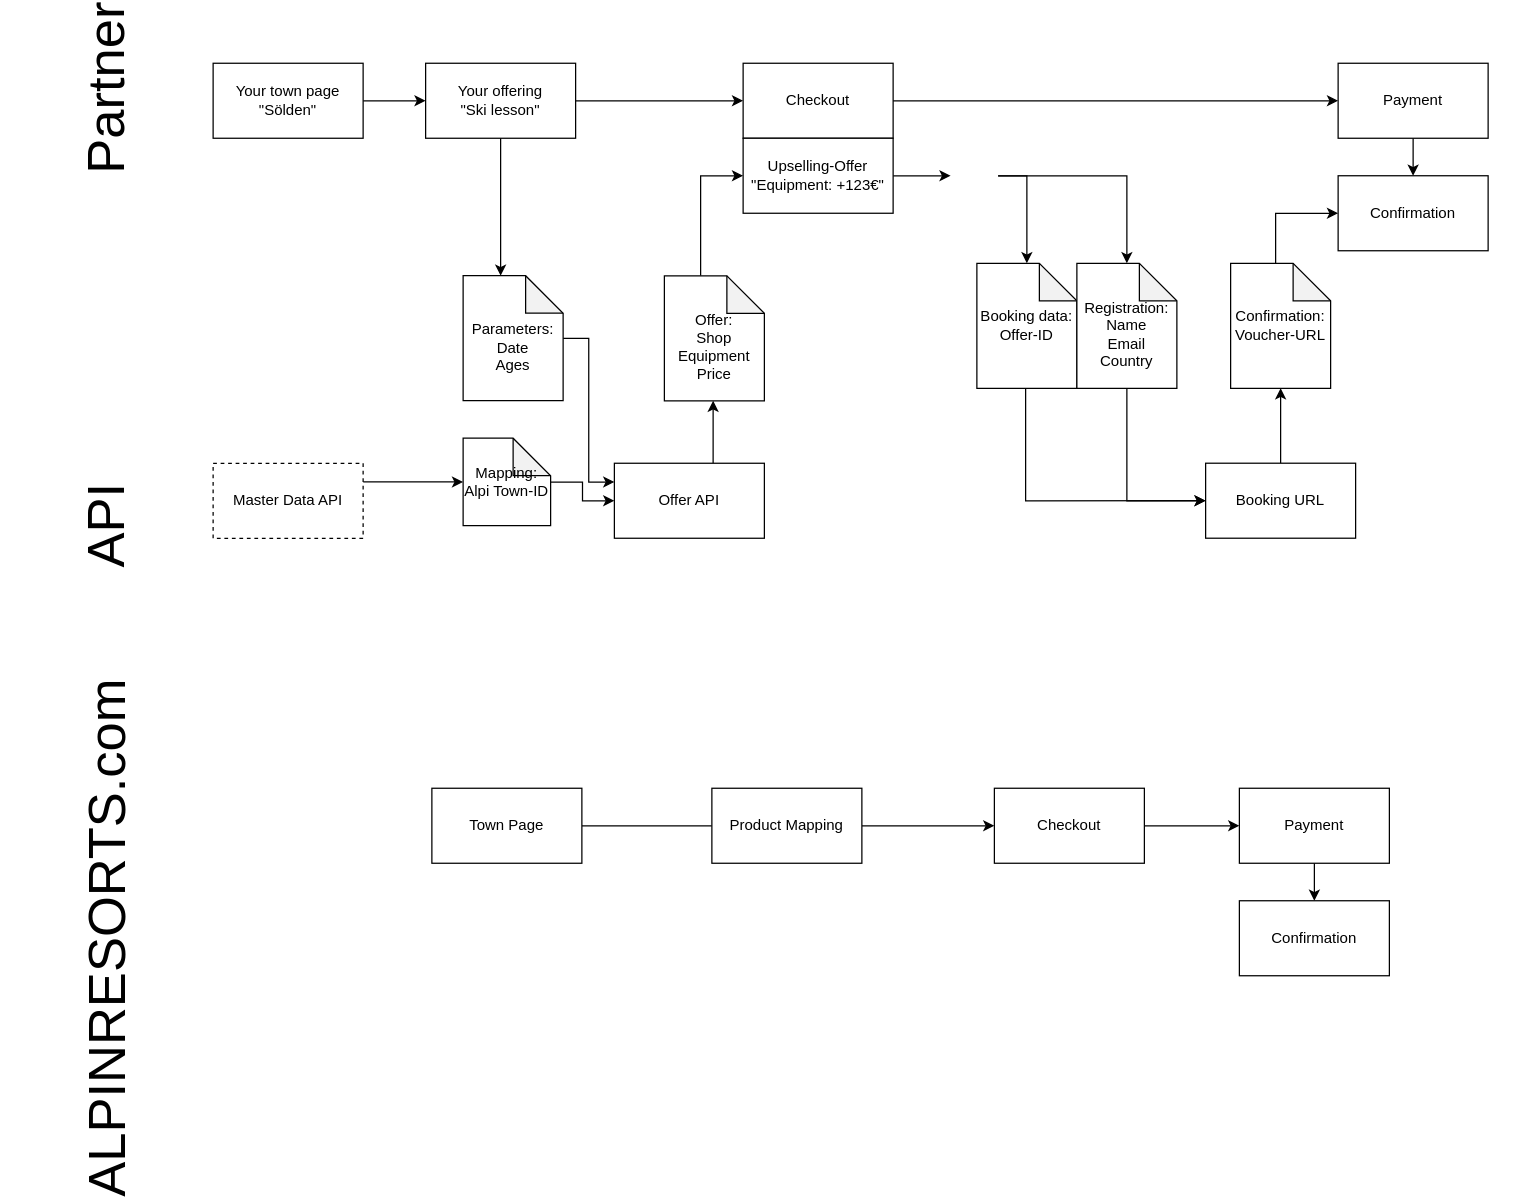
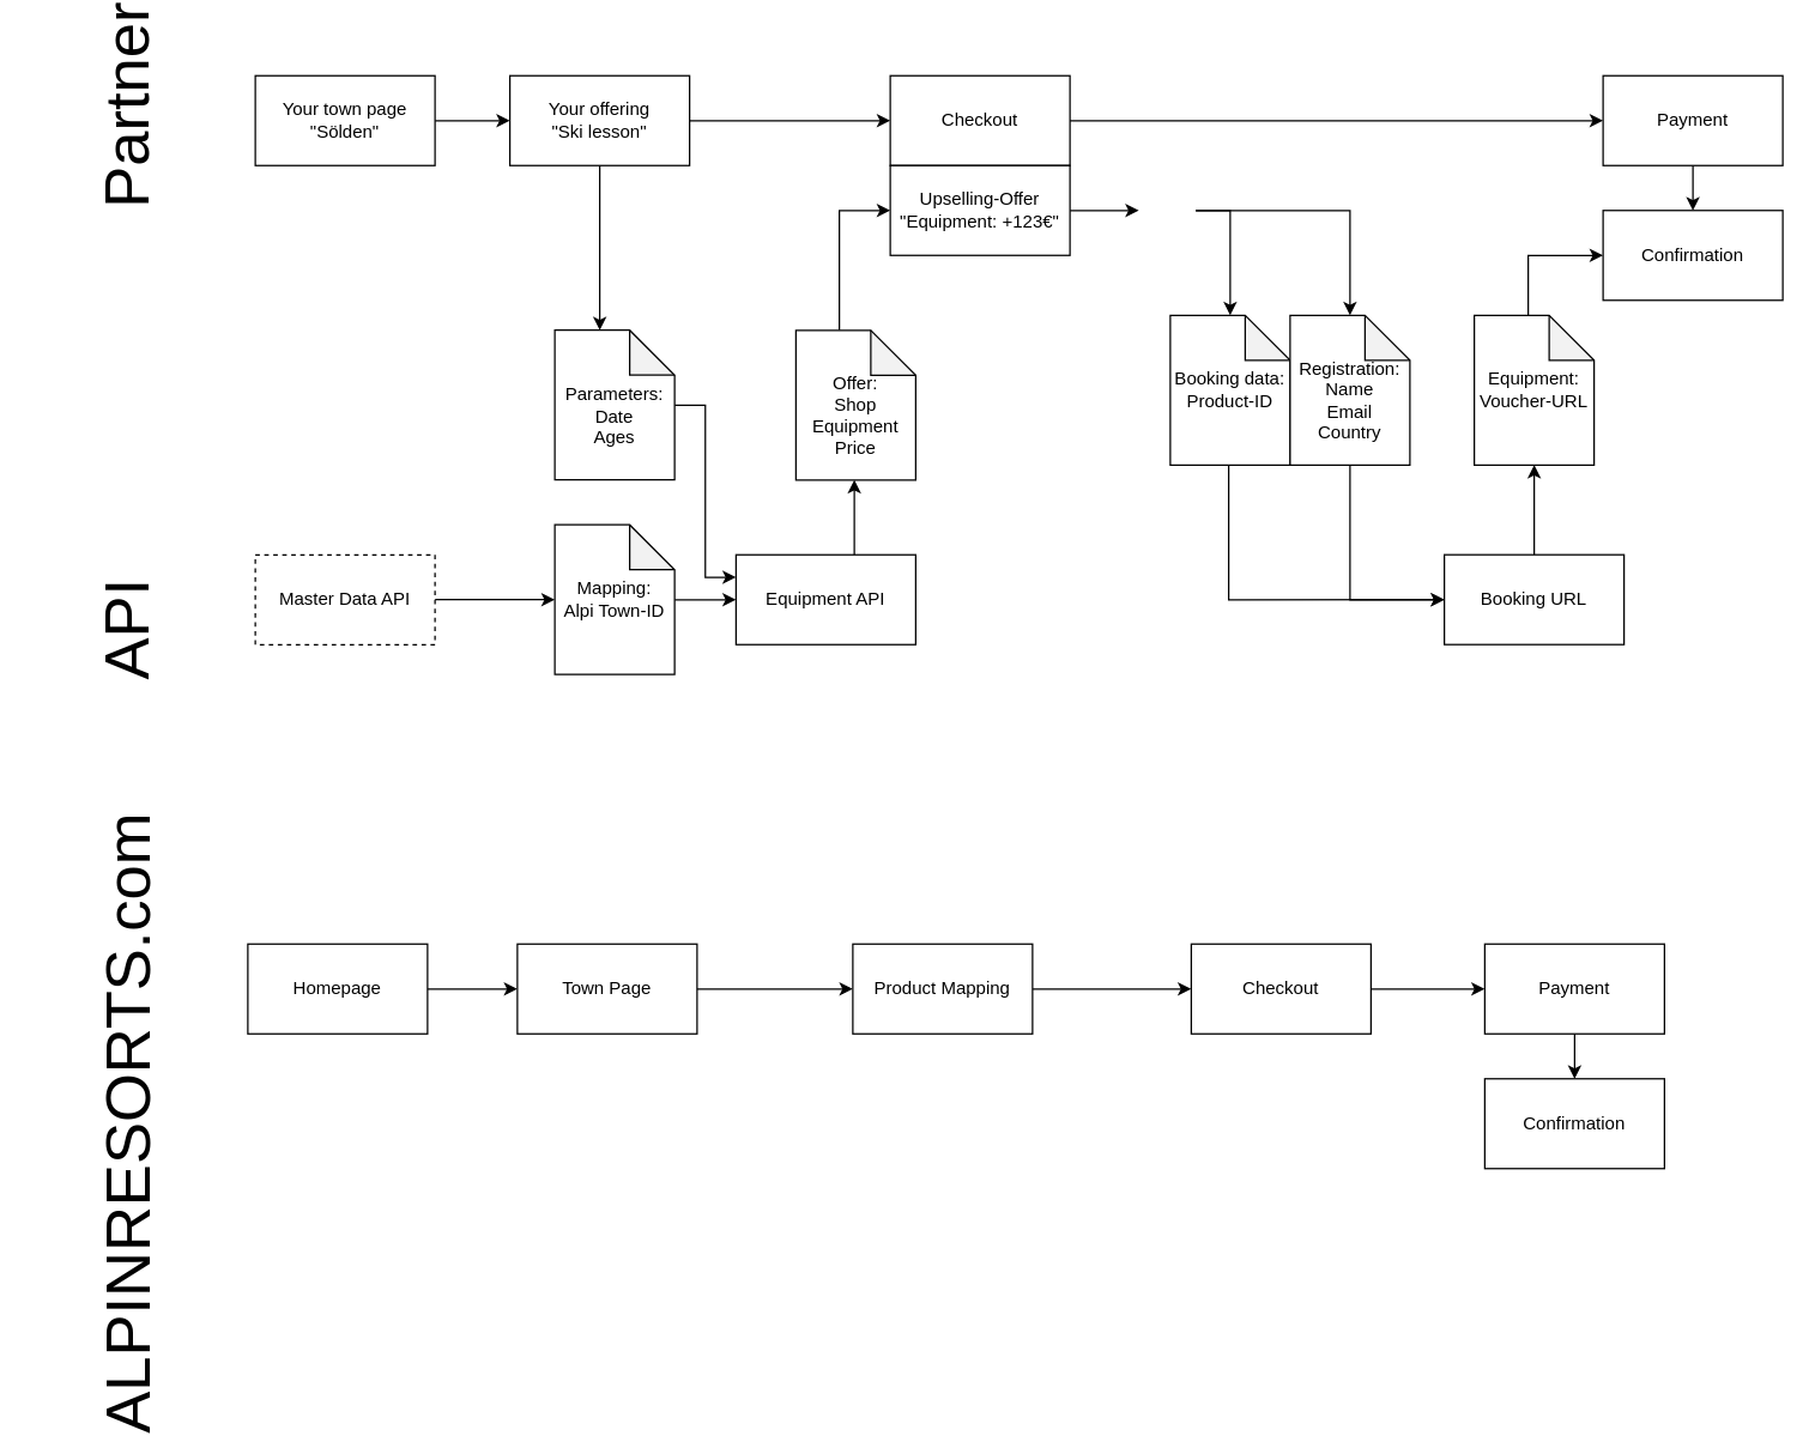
  <mxCell id="0" />
  <mxCell id="1" parent="0" />
  <mxCell id="2" style="edgeStyle=orthogonalEdgeStyle;rounded=0;sketch=0;jumpStyle=arc;orthogonalLoop=1;jettySize=auto;html=1;shadow=0;" parent="1" source="21" target="14" edge="1"><mxGeometry relative="1" as="geometry"><Array as="points"><mxPoint x="560" y="140" /></Array></mxGeometry></mxCell>
  <mxCell id="3" value="Partner" style="text;html=1;strokeColor=none;fillColor=none;align=center;verticalAlign=middle;whiteSpace=wrap;rounded=0;rotation=-90;fontSize=42;" parent="1" vertex="1"><mxGeometry x="20" y="20" width="130" height="100" as="geometry" /></mxCell>
  <mxCell id="4" value="API" style="text;html=1;strokeColor=none;fillColor=none;align=center;verticalAlign=middle;whiteSpace=wrap;rounded=0;rotation=-90;fontSize=42;" parent="1" vertex="1"><mxGeometry x="20" y="370" width="130" height="100" as="geometry" /></mxCell>
  <mxCell id="5" style="edgeStyle=orthogonalEdgeStyle;rounded=0;orthogonalLoop=1;jettySize=auto;html=1;entryX=0;entryY=0.5;entryDx=0;entryDy=0;entryPerimeter=0;" parent="1" source="6" target="20" edge="1"><mxGeometry relative="1" as="geometry"><Array as="points"><mxPoint x="231" y="400" /></Array></mxGeometry></mxCell>
  <mxCell id="6" value="Master Data API" style="rounded=0;whiteSpace=wrap;html=1;dashed=1;" parent="1" vertex="1"><mxGeometry x="170" y="370" width="120" height="60" as="geometry" /></mxCell>
  <mxCell id="7" value="" style="edgeStyle=orthogonalEdgeStyle;rounded=0;orthogonalLoop=1;jettySize=auto;html=1;" parent="1" source="8" target="28" edge="1"><mxGeometry relative="1" as="geometry" /></mxCell>
  <mxCell id="8" value="Payment" style="rounded=0;whiteSpace=wrap;html=1;" parent="1" vertex="1"><mxGeometry x="1070" y="50" width="120" height="60" as="geometry" /></mxCell>
  <mxCell id="9" value="Checkout" style="rounded=0;whiteSpace=wrap;html=1;" parent="1" vertex="1"><mxGeometry x="594" y="50" width="120" height="60" as="geometry" /></mxCell>
  <mxCell id="10" value="" style="edgeStyle=orthogonalEdgeStyle;rounded=0;orthogonalLoop=1;jettySize=auto;html=1;fontSize=42;" parent="1" source="11" target="16" edge="1"><mxGeometry relative="1" as="geometry" /></mxCell>
  <mxCell id="11" value="Your town page&lt;br&gt;&quot;Sölden&quot;" style="rounded=0;whiteSpace=wrap;html=1;" parent="1" vertex="1"><mxGeometry x="170" y="50" width="120" height="60" as="geometry" /></mxCell>
  <mxCell id="12" style="edgeStyle=orthogonalEdgeStyle;rounded=0;orthogonalLoop=1;jettySize=auto;html=1;sketch=0;shadow=0;jumpStyle=arc;exitX=1;exitY=0.25;exitDx=0;exitDy=0;" parent="1" source="16" target="23" edge="1"><mxGeometry relative="1" as="geometry"><Array as="points"><mxPoint x="400" y="65" /><mxPoint x="400" y="270" /></Array></mxGeometry></mxCell>
  <mxCell id="13" style="edgeStyle=orthogonalEdgeStyle;rounded=0;orthogonalLoop=1;jettySize=auto;html=1;entryX=0;entryY=0.5;entryDx=0;entryDy=0;" parent="1" source="14" target="36" edge="1"><mxGeometry relative="1" as="geometry" /></mxCell>
  <mxCell id="14" value="Upselling-Offer&lt;br&gt;&quot;Equipment: +123€&quot;" style="rounded=0;whiteSpace=wrap;html=1;" parent="1" vertex="1"><mxGeometry x="594" y="110" width="120" height="60" as="geometry" /></mxCell>
  <mxCell id="15" style="edgeStyle=orthogonalEdgeStyle;rounded=0;orthogonalLoop=1;jettySize=auto;html=1;entryX=0;entryY=0.5;entryDx=0;entryDy=0;fontSize=42;jumpStyle=arc;" parent="1" source="16" target="9" edge="1"><mxGeometry relative="1" as="geometry" /></mxCell>
  <mxCell id="16" value="Your offering&lt;br&gt;&quot;Ski lesson&quot;" style="rounded=0;whiteSpace=wrap;html=1;" parent="1" vertex="1"><mxGeometry x="340" y="50" width="120" height="60" as="geometry" /></mxCell>
  <mxCell id="17" style="edgeStyle=orthogonalEdgeStyle;rounded=0;sketch=0;jumpStyle=arc;orthogonalLoop=1;jettySize=auto;html=1;shadow=0;" parent="1" source="18" target="21" edge="1"><mxGeometry relative="1" as="geometry"><Array as="points"><mxPoint x="570" y="350" /><mxPoint x="570" y="350" /></Array></mxGeometry></mxCell>
- <mxCell id="18" value="Offer API" style="rounded=0;whiteSpace=wrap;html=1;" parent="1" vertex="1"><mxGeometry x="491" y="370" width="120" height="60" as="geometry" /></mxCell>
+ <mxCell id="18" value="Equipment API" style="rounded=0;whiteSpace=wrap;html=1;" parent="1" vertex="1"><mxGeometry x="491" y="370" width="120" height="60" as="geometry" /></mxCell>
  <mxCell id="19" style="edgeStyle=orthogonalEdgeStyle;rounded=0;orthogonalLoop=1;jettySize=auto;html=1;entryX=0;entryY=0.5;entryDx=0;entryDy=0;" parent="1" source="20" target="18" edge="1"><mxGeometry relative="1" as="geometry" /></mxCell>
- <mxCell id="20" value="Mapping:&lt;br&gt;Alpi Town-ID&lt;br&gt;" style="shape=note;whiteSpace=wrap;html=1;backgroundOutline=1;darkOpacity=0.05;" parent="1" vertex="1"><mxGeometry x="370" y="349.97" width="70" height="70" as="geometry" /></mxCell>
+ <mxCell id="20" value="Mapping:&lt;br&gt;Alpi Town-ID&lt;br&gt;" style="shape=note;whiteSpace=wrap;html=1;backgroundOutline=1;darkOpacity=0.05;" parent="1" vertex="1"><mxGeometry x="370" y="349.97" width="80" height="100" as="geometry" /></mxCell>
  <mxCell id="21" value="&lt;br&gt;Offer:&lt;br&gt;Shop&lt;br&gt;Equipment&lt;br&gt;Price" style="shape=note;whiteSpace=wrap;html=1;backgroundOutline=1;darkOpacity=0.05;" parent="1" vertex="1"><mxGeometry x="531" y="220" width="80" height="100" as="geometry" /></mxCell>
  <mxCell id="22" style="edgeStyle=orthogonalEdgeStyle;rounded=0;orthogonalLoop=1;jettySize=auto;html=1;entryX=0;entryY=0.25;entryDx=0;entryDy=0;" parent="1" source="23" target="18" edge="1"><mxGeometry relative="1" as="geometry" /></mxCell>
  <mxCell id="23" value="&lt;br&gt;Parameters:&lt;br&gt;Date&lt;br&gt;Ages" style="shape=note;whiteSpace=wrap;html=1;backgroundOutline=1;darkOpacity=0.05;" parent="1" vertex="1"><mxGeometry x="370" y="219.97" width="80" height="100" as="geometry" /></mxCell>
  <mxCell id="24" style="edgeStyle=orthogonalEdgeStyle;rounded=0;orthogonalLoop=1;jettySize=auto;html=1;entryX=0;entryY=0.5;entryDx=0;entryDy=0;" parent="1" source="25" target="30" edge="1"><mxGeometry relative="1" as="geometry"><Array as="points"><mxPoint x="820" y="270" /></Array></mxGeometry></mxCell>
- <mxCell id="25" value="Booking data:&lt;br&gt;Offer-ID" style="shape=note;whiteSpace=wrap;html=1;backgroundOutline=1;darkOpacity=0.05;" parent="1" vertex="1"><mxGeometry x="781" y="210" width="80" height="100" as="geometry" /></mxCell>
+ <mxCell id="25" value="Booking data:&lt;br&gt;Product-ID" style="shape=note;whiteSpace=wrap;html=1;backgroundOutline=1;darkOpacity=0.05;" parent="1" vertex="1"><mxGeometry x="781" y="210" width="80" height="100" as="geometry" /></mxCell>
  <mxCell id="26" style="edgeStyle=orthogonalEdgeStyle;rounded=0;orthogonalLoop=1;jettySize=auto;html=1;" parent="1" source="27" target="30" edge="1"><mxGeometry relative="1" as="geometry"><Array as="points"><mxPoint x="901" y="400" /></Array></mxGeometry></mxCell>
  <mxCell id="27" value="&lt;br&gt;Registration:&lt;br&gt;Name&lt;br&gt;Email&lt;br&gt;Country" style="shape=note;whiteSpace=wrap;html=1;backgroundOutline=1;darkOpacity=0.05;" parent="1" vertex="1"><mxGeometry x="861" y="210" width="80" height="100" as="geometry" /></mxCell>
  <mxCell id="28" value="Confirmation" style="rounded=0;whiteSpace=wrap;html=1;" parent="1" vertex="1"><mxGeometry x="1070" y="140" width="120" height="60" as="geometry" /></mxCell>
  <mxCell id="29" style="edgeStyle=orthogonalEdgeStyle;rounded=0;orthogonalLoop=1;jettySize=auto;html=1;entryX=0.5;entryY=1;entryDx=0;entryDy=0;entryPerimeter=0;" parent="1" source="30" target="32" edge="1"><mxGeometry relative="1" as="geometry" /></mxCell>
  <mxCell id="30" value="Booking URL" style="rounded=0;whiteSpace=wrap;html=1;" parent="1" vertex="1"><mxGeometry x="964" y="369.97" width="120" height="60" as="geometry" /></mxCell>
  <mxCell id="31" style="edgeStyle=orthogonalEdgeStyle;rounded=0;orthogonalLoop=1;jettySize=auto;html=1;entryX=0;entryY=0.5;entryDx=0;entryDy=0;" parent="1" source="32" target="28" edge="1"><mxGeometry relative="1" as="geometry"><Array as="points"><mxPoint x="1020" y="170" /></Array></mxGeometry></mxCell>
- <mxCell id="32" value="Confirmation:&lt;br&gt;Voucher-URL" style="shape=note;whiteSpace=wrap;html=1;backgroundOutline=1;darkOpacity=0.05;" parent="1" vertex="1"><mxGeometry x="984" y="210" width="80" height="100" as="geometry" /></mxCell>
+ <mxCell id="32" value="Equipment:&lt;br&gt;Voucher-URL" style="shape=note;whiteSpace=wrap;html=1;backgroundOutline=1;darkOpacity=0.05;" parent="1" vertex="1"><mxGeometry x="984" y="210" width="80" height="100" as="geometry" /></mxCell>
  <mxCell id="33" style="edgeStyle=orthogonalEdgeStyle;rounded=0;orthogonalLoop=1;jettySize=auto;html=1;fontSize=42;jumpStyle=arc;" parent="1" source="9" target="8" edge="1"><mxGeometry relative="1" as="geometry" /></mxCell>
  <mxCell id="34" style="edgeStyle=orthogonalEdgeStyle;rounded=0;orthogonalLoop=1;jettySize=auto;html=1;" parent="1" source="36" target="25" edge="1"><mxGeometry relative="1" as="geometry"><Array as="points"><mxPoint x="821" y="140" /></Array></mxGeometry></mxCell>
  <mxCell id="35" style="edgeStyle=orthogonalEdgeStyle;rounded=0;orthogonalLoop=1;jettySize=auto;html=1;" parent="1" source="36" target="27" edge="1"><mxGeometry relative="1" as="geometry" /></mxCell>
  <mxCell id="36" value="" style="shape=image;html=1;verticalAlign=top;verticalLabelPosition=bottom;labelBackgroundColor=#ffffff;imageAspect=0;aspect=fixed;image=https://cdn2.iconfinder.com/data/icons/font-awesome/1792/check-square-o-128.png" parent="1" vertex="1"><mxGeometry x="760" y="121" width="38" height="38" as="geometry" /></mxCell>
  <mxCell id="37" value="ALPINRESORTS.com" style="text;html=1;strokeColor=none;fillColor=none;align=center;verticalAlign=middle;whiteSpace=wrap;rounded=0;rotation=-90;fontSize=42;" vertex="1" parent="1"><mxGeometry x="21" y="700" width="130" height="100" as="geometry" /></mxCell>
- <mxCell id="40" value="" style="edgeStyle=orthogonalEdgeStyle;rounded=0;orthogonalLoop=1;jettySize=auto;html=1;endArrow=none;" edge="1" parent="1" source="41" target="43"><mxGeometry relative="1" as="geometry" /></mxCell>
+ <mxCell id="38" value="" style="edgeStyle=orthogonalEdgeStyle;rounded=0;orthogonalLoop=1;jettySize=auto;html=1;" edge="1" parent="1" source="39" target="41"><mxGeometry relative="1" as="geometry" /></mxCell>
+ <mxCell id="39" value="Homepage" style="rounded=0;whiteSpace=wrap;html=1;" vertex="1" parent="1"><mxGeometry x="165" y="630" width="120" height="60" as="geometry" /></mxCell>
+ <mxCell id="40" value="" style="edgeStyle=orthogonalEdgeStyle;rounded=0;orthogonalLoop=1;jettySize=auto;html=1;" edge="1" parent="1" source="41" target="43"><mxGeometry relative="1" as="geometry" /></mxCell>
  <mxCell id="41" value="Town Page" style="rounded=0;whiteSpace=wrap;html=1;" vertex="1" parent="1"><mxGeometry x="345" y="630" width="120" height="60" as="geometry" /></mxCell>
  <mxCell id="42" value="" style="edgeStyle=orthogonalEdgeStyle;rounded=0;orthogonalLoop=1;jettySize=auto;html=1;" edge="1" parent="1" source="43" target="45"><mxGeometry relative="1" as="geometry" /></mxCell>
  <mxCell id="43" value="Product Mapping" style="rounded=0;whiteSpace=wrap;html=1;" vertex="1" parent="1"><mxGeometry x="569" y="630" width="120" height="60" as="geometry" /></mxCell>
  <mxCell id="44" value="" style="edgeStyle=orthogonalEdgeStyle;rounded=0;orthogonalLoop=1;jettySize=auto;html=1;" edge="1" parent="1" source="45" target="47"><mxGeometry relative="1" as="geometry" /></mxCell>
  <mxCell id="45" value="Checkout" style="rounded=0;whiteSpace=wrap;html=1;" vertex="1" parent="1"><mxGeometry x="795" y="630" width="120" height="60" as="geometry" /></mxCell>
  <mxCell id="46" value="" style="edgeStyle=orthogonalEdgeStyle;rounded=0;orthogonalLoop=1;jettySize=auto;html=1;" edge="1" parent="1" source="47" target="48"><mxGeometry relative="1" as="geometry" /></mxCell>
  <mxCell id="47" value="Payment" style="rounded=0;whiteSpace=wrap;html=1;" vertex="1" parent="1"><mxGeometry x="991" y="630" width="120" height="60" as="geometry" /></mxCell>
  <mxCell id="48" value="Confirmation" style="rounded=0;whiteSpace=wrap;html=1;" vertex="1" parent="1"><mxGeometry x="991" y="720" width="120" height="60" as="geometry" /></mxCell>
